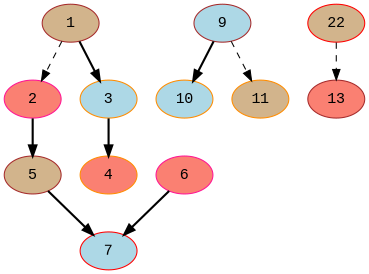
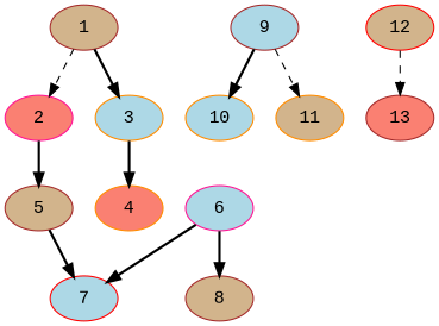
  digraph {
    fontname="Liberation Mono"
    node [alpha=0.17 color=brown fillcolor=tan fontname="Liberation Mono" style=filled]
    edge [fontname="Liberation Mono" style=bold]
    1 [alpha=0.03 expect_size=92701705720579696]
    2 [alpha=0.12 color=deeppink expect_size=29158637021615984 fillcolor=salmon]
    3 [alpha=0.01 color=darkorange expect_size=39520538789362532352 fillcolor=lightblue]
    5 [alpha=0.09 expect_size=170828265077523136]
    4 [alpha=0.09 color=darkorange expect_size=432408164161924864 fillcolor=salmon]
    7 [color=red expect_size=440466919004290752 fillcolor=lightblue]
-   6 [color=deeppink expect_size=4058087555342165 fillcolor=salmon]
+   6 [color=deeppink expect_size=4058087555342165 fillcolor=lightblue]
+   8 [expect_size=62814927480581783552]
    9 [alpha=0.02 expect_size=181711020667969732608 fillcolor=lightblue]
    10 [alpha=0.16 color=darkorange expect_size=25383712466929713152 fillcolor=lightblue]
    11 [alpha=0.12 color=darkorange expect_size=506425630040577728]
-   12 [alpha=0.00 color=red expect_size=289655375956271552 label=22]
+   12 [alpha=0.00 color=red expect_size=289655375956271552]
    13 [alpha=0.13 expect_size=95463415466869008 fillcolor=salmon]
    1 -> 2 [style=dashed]
    1 -> 3
    2 -> 5
    3 -> 4
    5 -> 7
    6 -> 7
+   6 -> 8
    9 -> 10
    9 -> 11 [style=dashed]
    12 -> 13 [style=dashed]
  }
